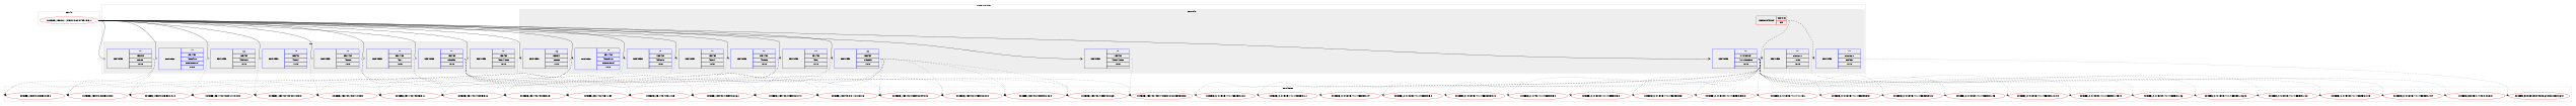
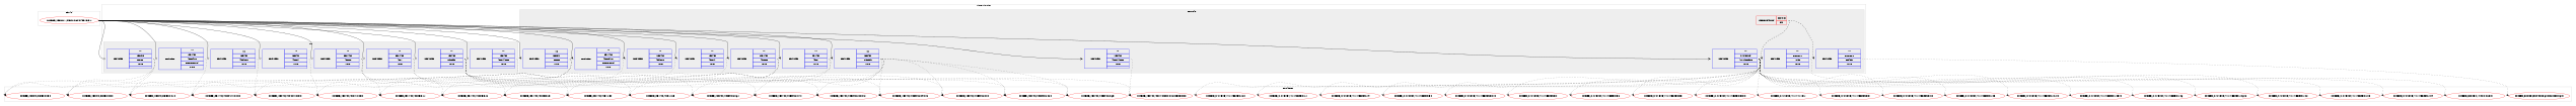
  digraph {
    compound=true
    concentrate=true
    fontname=Helvetica
    fontsize=10
    newrank=true
    rankdir=TB
    ranksep=1.5
    node [color=red fontname=Helvetica fontsize=10]
    edge [arrowhead=vee headport=w style=dotted tailport=e weight=100]
    n1 [label="portage://net-proxy/shadowsocks-libev-3.3.4" width=4]
    n2 [color=blue label=<<TABLE BORDER="0" CELLBORDER="1" CELLSPACING="0" CELLPADDING="4" WIDTH="220"><TR><TD ROWSPAN="6" CELLPADDING="30">pack_dep</TD></TR><TR><TD WIDTH="110">no</TD></TR><TR><TD>app-text</TD></TR><TR><TD>asciidoc</TD></TR><TR><TD>none</TD></TR><TR><TD></TD></TR></TABLE>> shape=none]
    n3 [color=blue label=<<TABLE BORDER="0" CELLBORDER="1" CELLSPACING="0" CELLPADDING="4" WIDTH="220"><TR><TD ROWSPAN="6" CELLPADDING="30">pack_dep</TD></TR><TR><TD WIDTH="110">no</TD></TR><TR><TD>app-text</TD></TR><TR><TD>xmlto</TD></TR><TR><TD>none</TD></TR><TR><TD></TD></TR></TABLE>> shape=none]
    n4 [label=<<TABLE BORDER="0" CELLBORDER="1" CELLSPACING="0" CELLPADDING="4"><TR><TD ROWSPAN="3" CELLPADDING="10">use_conditional</TD></TR><TR><TD>positive</TD></TR><TR><TD>dns</TD></TR></TABLE>> shape=none]
    n5 [color=blue label=<<TABLE BORDER="0" CELLBORDER="1" CELLSPACING="0" CELLPADDING="4" WIDTH="220"><TR><TD ROWSPAN="6" CELLPADDING="30">pack_dep</TD></TR><TR><TD WIDTH="110">no</TD></TR><TR><TD>dev-libs</TD></TR><TR><TD>libev</TD></TR><TR><TD>none</TD></TR><TR><TD></TD></TR></TABLE>> shape=none]
    n6 [color=blue label=<<TABLE BORDER="0" CELLBORDER="1" CELLSPACING="0" CELLPADDING="4" WIDTH="220"><TR><TD ROWSPAN="6" CELLPADDING="30">pack_dep</TD></TR><TR><TD WIDTH="110">no</TD></TR><TR><TD>dev-libs</TD></TR><TR><TD>libpcre</TD></TR><TR><TD>none</TD></TR><TR><TD></TD></TR></TABLE>> shape=none]
    n7 [color=blue label=<<TABLE BORDER="0" CELLBORDER="1" CELLSPACING="0" CELLPADDING="4" WIDTH="220"><TR><TD ROWSPAN="6" CELLPADDING="30">pack_dep</TD></TR><TR><TD WIDTH="110">no</TD></TR><TR><TD>dev-libs</TD></TR><TR><TD>libsodium</TD></TR><TR><TD>greaterequal</TD></TR><TR><TD>1.0.8</TD></TR></TABLE>> shape=none]
    n8 [color=blue label=<<TABLE BORDER="0" CELLBORDER="1" CELLSPACING="0" CELLPADDING="4" WIDTH="220"><TR><TD ROWSPAN="6" CELLPADDING="30">pack_dep</TD></TR><TR><TD WIDTH="110">no</TD></TR><TR><TD>net-dns</TD></TR><TR><TD>c-ares</TD></TR><TR><TD>none</TD></TR><TR><TD></TD></TR></TABLE>> shape=none]
    n9 [color=blue label=<<TABLE BORDER="0" CELLBORDER="1" CELLSPACING="0" CELLPADDING="4" WIDTH="220"><TR><TD ROWSPAN="6" CELLPADDING="30">pack_dep</TD></TR><TR><TD WIDTH="110">no</TD></TR><TR><TD>net-libs</TD></TR><TR><TD>libbloom</TD></TR><TR><TD>none</TD></TR><TR><TD></TD></TR></TABLE>> shape=none]
    n10 [color=blue label=<<TABLE BORDER="0" CELLBORDER="1" CELLSPACING="0" CELLPADDING="4" WIDTH="220"><TR><TD ROWSPAN="6" CELLPADDING="30">pack_dep</TD></TR><TR><TD WIDTH="110">no</TD></TR><TR><TD>net-libs</TD></TR><TR><TD>libcork</TD></TR><TR><TD>none</TD></TR><TR><TD></TD></TR></TABLE>> shape=none]
    n11 [color=blue label=<<TABLE BORDER="0" CELLBORDER="1" CELLSPACING="0" CELLPADDING="4" WIDTH="220"><TR><TD ROWSPAN="6" CELLPADDING="30">pack_dep</TD></TR><TR><TD WIDTH="110">no</TD></TR><TR><TD>net-libs</TD></TR><TR><TD>libcorkipset</TD></TR><TR><TD>none</TD></TR><TR><TD></TD></TR></TABLE>> shape=none]
    n12 [color=blue label=<<TABLE BORDER="0" CELLBORDER="1" CELLSPACING="0" CELLPADDING="4" WIDTH="220"><TR><TD ROWSPAN="6" CELLPADDING="30">pack_dep</TD></TR><TR><TD WIDTH="110">no</TD></TR><TR><TD>net-libs</TD></TR><TR><TD>mbedtls</TD></TR><TR><TD>none</TD></TR><TR><TD></TD></TR></TABLE>> shape=none]
    n13 [color=blue label=<<TABLE BORDER="0" CELLBORDER="1" CELLSPACING="0" CELLPADDING="4" WIDTH="220"><TR><TD ROWSPAN="6" CELLPADDING="30">pack_dep</TD></TR><TR><TD WIDTH="110">no</TD></TR><TR><TD>sys-kernel</TD></TR><TR><TD>linux-headers</TD></TR><TR><TD>none</TD></TR><TR><TD></TD></TR></TABLE>> shape=none]
    n14 [color=blue label=<<TABLE BORDER="0" CELLBORDER="1" CELLSPACING="0" CELLPADDING="4" WIDTH="220"><TR><TD ROWSPAN="6" CELLPADDING="30">pack_dep</TD></TR><TR><TD WIDTH="110">no</TD></TR><TR><TD>net-libs</TD></TR><TR><TD>mbedtls</TD></TR><TR><TD>none</TD></TR><TR><TD></TD></TR></TABLE>> shape=none]
    n15 [color=blue label=<<TABLE BORDER="0" CELLBORDER="1" CELLSPACING="0" CELLPADDING="4" WIDTH="220"><TR><TD ROWSPAN="6" CELLPADDING="30">pack_dep</TD></TR><TR><TD WIDTH="110">no</TD></TR><TR><TD>dev-libs</TD></TR><TR><TD>libev</TD></TR><TR><TD>none</TD></TR><TR><TD></TD></TR></TABLE>> shape=none]
    n16 [color=blue label=<<TABLE BORDER="0" CELLBORDER="1" CELLSPACING="0" CELLPADDING="4" WIDTH="220"><TR><TD ROWSPAN="6" CELLPADDING="30">pack_dep</TD></TR><TR><TD WIDTH="110">no</TD></TR><TR><TD>dev-libs</TD></TR><TR><TD>libpcre</TD></TR><TR><TD>none</TD></TR><TR><TD></TD></TR></TABLE>> shape=none]
    n17 [color=blue label=<<TABLE BORDER="0" CELLBORDER="1" CELLSPACING="0" CELLPADDING="4" WIDTH="220"><TR><TD ROWSPAN="6" CELLPADDING="30">pack_dep</TD></TR><TR><TD WIDTH="110">no</TD></TR><TR><TD>dev-libs</TD></TR><TR><TD>libsodium</TD></TR><TR><TD>greaterequal</TD></TR><TR><TD>1.0.8</TD></TR></TABLE>> shape=none]
    n18 [color=blue label=<<TABLE BORDER="0" CELLBORDER="1" CELLSPACING="0" CELLPADDING="4" WIDTH="220"><TR><TD ROWSPAN="6" CELLPADDING="30">pack_dep</TD></TR><TR><TD WIDTH="110">no</TD></TR><TR><TD>net-dns</TD></TR><TR><TD>c-ares</TD></TR><TR><TD>none</TD></TR><TR><TD></TD></TR></TABLE>> shape=none]
    n19 [color=blue label=<<TABLE BORDER="0" CELLBORDER="1" CELLSPACING="0" CELLPADDING="4" WIDTH="220"><TR><TD ROWSPAN="6" CELLPADDING="30">pack_dep</TD></TR><TR><TD WIDTH="110">no</TD></TR><TR><TD>net-libs</TD></TR><TR><TD>libbloom</TD></TR><TR><TD>none</TD></TR><TR><TD></TD></TR></TABLE>> shape=none]
    n20 [color=blue label=<<TABLE BORDER="0" CELLBORDER="1" CELLSPACING="0" CELLPADDING="4" WIDTH="220"><TR><TD ROWSPAN="6" CELLPADDING="30">pack_dep</TD></TR><TR><TD WIDTH="110">no</TD></TR><TR><TD>net-libs</TD></TR><TR><TD>libcork</TD></TR><TR><TD>none</TD></TR><TR><TD></TD></TR></TABLE>> shape=none]
    n21 [color=blue label=<<TABLE BORDER="0" CELLBORDER="1" CELLSPACING="0" CELLPADDING="4" WIDTH="220"><TR><TD ROWSPAN="6" CELLPADDING="30">pack_dep</TD></TR><TR><TD WIDTH="110">no</TD></TR><TR><TD>net-libs</TD></TR><TR><TD>libcorkipset</TD></TR><TR><TD>none</TD></TR><TR><TD></TD></TR></TABLE>> shape=none]
    n22 [label="portage://dev-libs/libev-4.31" width=4]
    n23 [label="portage://dev-libs/libev-4.25" width=4]
    n24 [label="portage://app-text/asciidoc-8.6.10_p20181016-r1" width=4]
    n25 [label="portage://app-text/xmlto-0.0.28-r1" width=4]
    n26 [label="portage://dev-libs/libpcre-8.44" width=4]
    n27 [label="portage://dev-libs/libpcre-8.43" width=4]
    n28 [label="portage://dev-libs/libpcre-8.42" width=4]
    n29 [label="portage://dev-libs/libsodium-1.0.18" width=4]
    n30 [label="portage://net-dns/c-ares-1.15.0" width=4]
    n31 [label="portage://net-dns/c-ares-1.14.0" width=4]
    n32 [label="portage://net-dns/c-ares-1.13.0" width=4]
    n33 [label="portage://net-libs/libbloom-1.5-r1" width=4]
    n34 [label="portage://net-libs/libcork-0.15.0" width=4]
    n35 [label="portage://net-libs/libcorkipset-1.1.1.20150311_p8" width=4]
    n36 [label="portage://net-libs/mbedtls-2.19.1-r2" width=4]
-   n37 [label="portage://net-libs/proxy-2.18.1-r2" width=4]
+   n37 [label="portage://net-libs/mbedtls-2.18.1-r2" width=4]
    n38 [label="portage://net-libs/mbedtls-2.17.0" width=4]
    n39 [label="portage://net-libs/mbedtls-2.16.4" width=4]
    n40 [label="portage://net-libs/mbedtls-2.16.3" width=4]
    n41 [label="portage://net-libs/mbedtls-2.12.0" width=4]
    n42 [label="portage://net-libs/mbedtls-2.10.0" width=4]
    n43 [label="portage://sys-kernel/linux-headers-5.5" width=4]
    n44 [label="portage://sys-kernel/linux-linux-5.4" width=4]
    n45 [label="portage://sys-kernel/linux-headers-3.3-r1" width=4]
    n46 [label="portage://sys-kernel/linux-headers-5.3" width=4]
    n47 [label="portage://sys-kernel/linux-headers-5.2" width=4]
-   n48 [label="portage://sys-libs/linux-headers-5.1" width=4]
+   n48 [label="portage://sys-kernel/linux-headers-5.1" width=4]
    n49 [label="portage://sys-kernel/linux-headers-5.0-r1" width=4]
    n50 [label="portage://sys-kernel/linux-headers-5.0" width=4]
    n51 [label="portage://sys-kernel/linux-headers-4.9" width=4]
    n52 [label="portage://sys-kernel/linux-headers-4.4" width=4]
    n53 [label="portage://sys-kernel/linux-headers-4.20" width=4]
    n54 [label="portage://sys-kernel/linux-headers-4.19" width=4]
    n55 [label="portage://sys-kernel/linux-headers-4.18" width=4]
    n56 [label="portage://sys-kernel/linux-headers-4.12" width=4]
    n57 [label="portage://sys-kernel/linux-headers-4.16-r2" width=4]
    n58 [label="portage://sys-kernel/linux-headers-4.16" width=4]
    n59 [label="portage://sys-kernel/linux-headers-4.15-r1" width=4]
    n60 [label="portage://sys-kernel/linux-headers-4.14-r1" width=4]
    n61 [label="portage://sys-kernel/linux-headers-4.13" width=4]
    n62 [label="portage://sys-kernel/linux-headers-3.18" width=4]
    subgraph cluster_1 {
      color=gray
      label=<<i>ebuild</i>>
      rank=same
      n1
    }
    subgraph cluster_2 {
      color=gray
      label=<<i>dependencies</i>>
      subgraph cluster_3 {
        color=gray
        fillcolor="#eeeeee"
        label=<<i>compile</i>>
        style=filled
        subgraph sub_4 {
          color=gray
          fillcolor="#eeeeee"
          label=<<i>compile</i>>
          style=filled
          n4
          subgraph sub_5 {
            color=gray
            fillcolor="#eeeeee"
            label=<<i>compile</i>>
            style=filled
            n2
          }
          subgraph sub_6 {
            color=gray
            fillcolor="#eeeeee"
            label=<<i>compile</i>>
            style=filled
            n3
          }
        }
        subgraph sub_7 {
          color=gray
          fillcolor="#eeeeee"
          label=<<i>compile</i>>
          style=filled
          n5
        }
        subgraph sub_8 {
          color=gray
          fillcolor="#eeeeee"
          label=<<i>compile</i>>
          style=filled
          n6
        }
        subgraph sub_9 {
          color=gray
          fillcolor="#eeeeee"
          label=<<i>compile</i>>
          style=filled
          n7
        }
        subgraph sub_10 {
          color=gray
          fillcolor="#eeeeee"
          label=<<i>compile</i>>
          style=filled
          n8
        }
        subgraph sub_11 {
          color=gray
          fillcolor="#eeeeee"
          label=<<i>compile</i>>
          style=filled
          n9
        }
        subgraph sub_12 {
          color=gray
          fillcolor="#eeeeee"
          label=<<i>compile</i>>
          style=filled
          n10
        }
        subgraph sub_13 {
          color=gray
          fillcolor="#eeeeee"
          label=<<i>compile</i>>
          style=filled
          n11
        }
        subgraph sub_14 {
          color=gray
          fillcolor="#eeeeee"
          label=<<i>compile</i>>
          style=filled
          n12
        }
        subgraph sub_15 {
          color=gray
          fillcolor="#eeeeee"
          label=<<i>compile</i>>
          style=filled
          n13
        }
      }
      subgraph cluster_16 {
        color=gray
        fillcolor="#eeeeee"
        label=<<i>compile and run</i>>
        style=filled
      }
      subgraph cluster_17 {
        color=gray
        fillcolor="#eeeeee"
        label=<<i>run</i>>
        style=filled
        subgraph sub_18 {
          color=gray
          fillcolor="#eeeeee"
          label=<<i>run</i>>
          style=filled
          n14
        }
        subgraph sub_19 {
          color=gray
          fillcolor="#eeeeee"
          label=<<i>run</i>>
          style=filled
          n15
        }
        subgraph sub_20 {
          color=gray
          fillcolor="#eeeeee"
          label=<<i>run</i>>
          style=filled
          n16
        }
        subgraph sub_21 {
          color=gray
          fillcolor="#eeeeee"
          label=<<i>run</i>>
          style=filled
          n17
        }
        subgraph sub_22 {
          color=gray
          fillcolor="#eeeeee"
          label=<<i>run</i>>
          style=filled
          n18
        }
        subgraph sub_23 {
          color=gray
          fillcolor="#eeeeee"
          label=<<i>run</i>>
          style=filled
          n19
        }
        subgraph sub_24 {
          color=gray
          fillcolor="#eeeeee"
          label=<<i>run</i>>
          style=filled
          n20
        }
        subgraph sub_25 {
          color=gray
          fillcolor="#eeeeee"
          label=<<i>run</i>>
          style=filled
          n21
        }
      }
    }
    subgraph cluster_26 {
      color=gray
      label=<<i>candidates</i>>
      rank=same
      subgraph sub_27 {
        color=black
        label=<<i>candidates</i>>
        nodesep=1
        rank=same
        n22
        n23
      }
      subgraph sub_28 {
        color=black
        label=<<i>candidates</i>>
        nodesep=1
        rank=same
        n24
      }
      subgraph sub_29 {
        color=black
        label=<<i>candidates</i>>
        nodesep=1
        rank=same
        n25
      }
      subgraph sub_30 {
        color=black
        label=<<i>candidates</i>>
        nodesep=1
        rank=same
        n26
        n27
        n28
      }
      subgraph sub_31 {
        color=black
        label=<<i>candidates</i>>
        nodesep=1
        rank=same
        n29
      }
      subgraph sub_32 {
        color=black
        label=<<i>candidates</i>>
        nodesep=1
        rank=same
        n30
        n31
        n32
      }
      subgraph sub_33 {
        color=black
        label=<<i>candidates</i>>
        nodesep=1
        rank=same
        n33
      }
      subgraph sub_34 {
        color=black
        label=<<i>candidates</i>>
        nodesep=1
        rank=same
        n34
      }
      subgraph sub_35 {
        color=black
        label=<<i>candidates</i>>
        nodesep=1
        rank=same
        n35
      }
      subgraph sub_36 {
        color=black
        label=<<i>candidates</i>>
        nodesep=1
        rank=same
        n36
        n37
        n38
        n39
        n40
        n41
        n42
      }
      subgraph sub_37 {
        color=black
        label=<<i>candidates</i>>
        nodesep=1
        rank=same
        n43
        n44
        n45
        n46
        n47
        n48
        n49
        n50
        n51
        n52
        n53
        n54
        n55
        n56
        n57
        n58
        n59
        n60
        n61
        n62
      }
      subgraph sub_38 {
        color=black
        label=<<i>candidates</i>>
        nodesep=1
        rank=same
        n22
        n23
      }
      subgraph sub_39 {
        color=black
        label=<<i>candidates</i>>
        nodesep=1
        rank=same
        n26
        n27
        n28
      }
      subgraph sub_40 {
        color=black
        label=<<i>candidates</i>>
        nodesep=1
        rank=same
        n29
      }
      subgraph sub_41 {
        color=black
        label=<<i>candidates</i>>
        nodesep=1
        rank=same
        n30
        n31
        n32
      }
      subgraph sub_42 {
        color=black
        label=<<i>candidates</i>>
        nodesep=1
        rank=same
        n33
      }
      subgraph sub_43 {
        color=black
        label=<<i>candidates</i>>
        nodesep=1
        rank=same
        n34
      }
      subgraph sub_44 {
        color=black
        label=<<i>candidates</i>>
        nodesep=1
        rank=same
        n35
      }
      subgraph sub_45 {
        color=black
        label=<<i>candidates</i>>
        nodesep=1
        rank=same
        n36
        n37
        n38
        n39
        n40
        n41
        n42
      }
    }
    n1 -> n5 [style=solid weight=20]
    n1 -> n6 [style=solid weight=20]
    n1 -> n7 [style=solid weight=20]
    n1 -> n8 [style=solid weight=20]
    n1 -> n9 [style=solid weight=20]
    n1 -> n10 [style=solid weight=20]
    n1 -> n11 [style=solid weight=20]
    n1 -> n12 [style=solid weight=20]
    n1 -> n13 [style=solid weight=20]
    n1 -> n14 [arrowhead=odot style=solid weight=20]
    n1 -> n15 [arrowhead=odot style=solid weight=20]
    n1 -> n16 [arrowhead=odot style=solid weight=20]
    n1 -> n17 [arrowhead=odot style=solid weight=20]
    n1 -> n18 [arrowhead=odot style=solid weight=20]
    n1 -> n19 [arrowhead=odot style=solid weight=20]
    n1 -> n20 [arrowhead=odot style=solid weight=20]
    n1 -> n21 [arrowhead=odot style=solid weight=20]
    n2 -> n24
    n3 -> n25
    n4 -> n2 [style=dashed weight=20]
    n4 -> n3 [style=dashed weight=20]
    n5 -> n22
    n5 -> n23
    n6 -> n26
    n6 -> n27
    n6 -> n28
    n7 -> n29
    n8 -> n30
    n8 -> n31
    n8 -> n32
    n9 -> n33
    n10 -> n34
    n11 -> n35
    n12 -> n36
    n12 -> n37
    n12 -> n38
    n12 -> n39
    n12 -> n40
    n12 -> n41
    n12 -> n42
    n13 -> n43
    n13 -> n44
    n13 -> n45
    n13 -> n46
    n13 -> n47
    n13 -> n48
    n13 -> n49
    n13 -> n50
    n13 -> n51
    n13 -> n52
    n13 -> n53
    n13 -> n54
    n13 -> n55
    n13 -> n56
    n13 -> n57
    n13 -> n58
    n13 -> n59
    n13 -> n60
    n13 -> n61
    n13 -> n62
    n14 -> n36
    n14 -> n37
    n14 -> n38
    n14 -> n39
    n14 -> n40
    n14 -> n41
    n14 -> n42
    n15 -> n22
    n15 -> n23
    n16 -> n26
    n16 -> n27
    n16 -> n28
    n17 -> n29
    n18 -> n30
    n18 -> n31
    n18 -> n32
    n19 -> n33
    n20 -> n34
    n21 -> n35
  }
